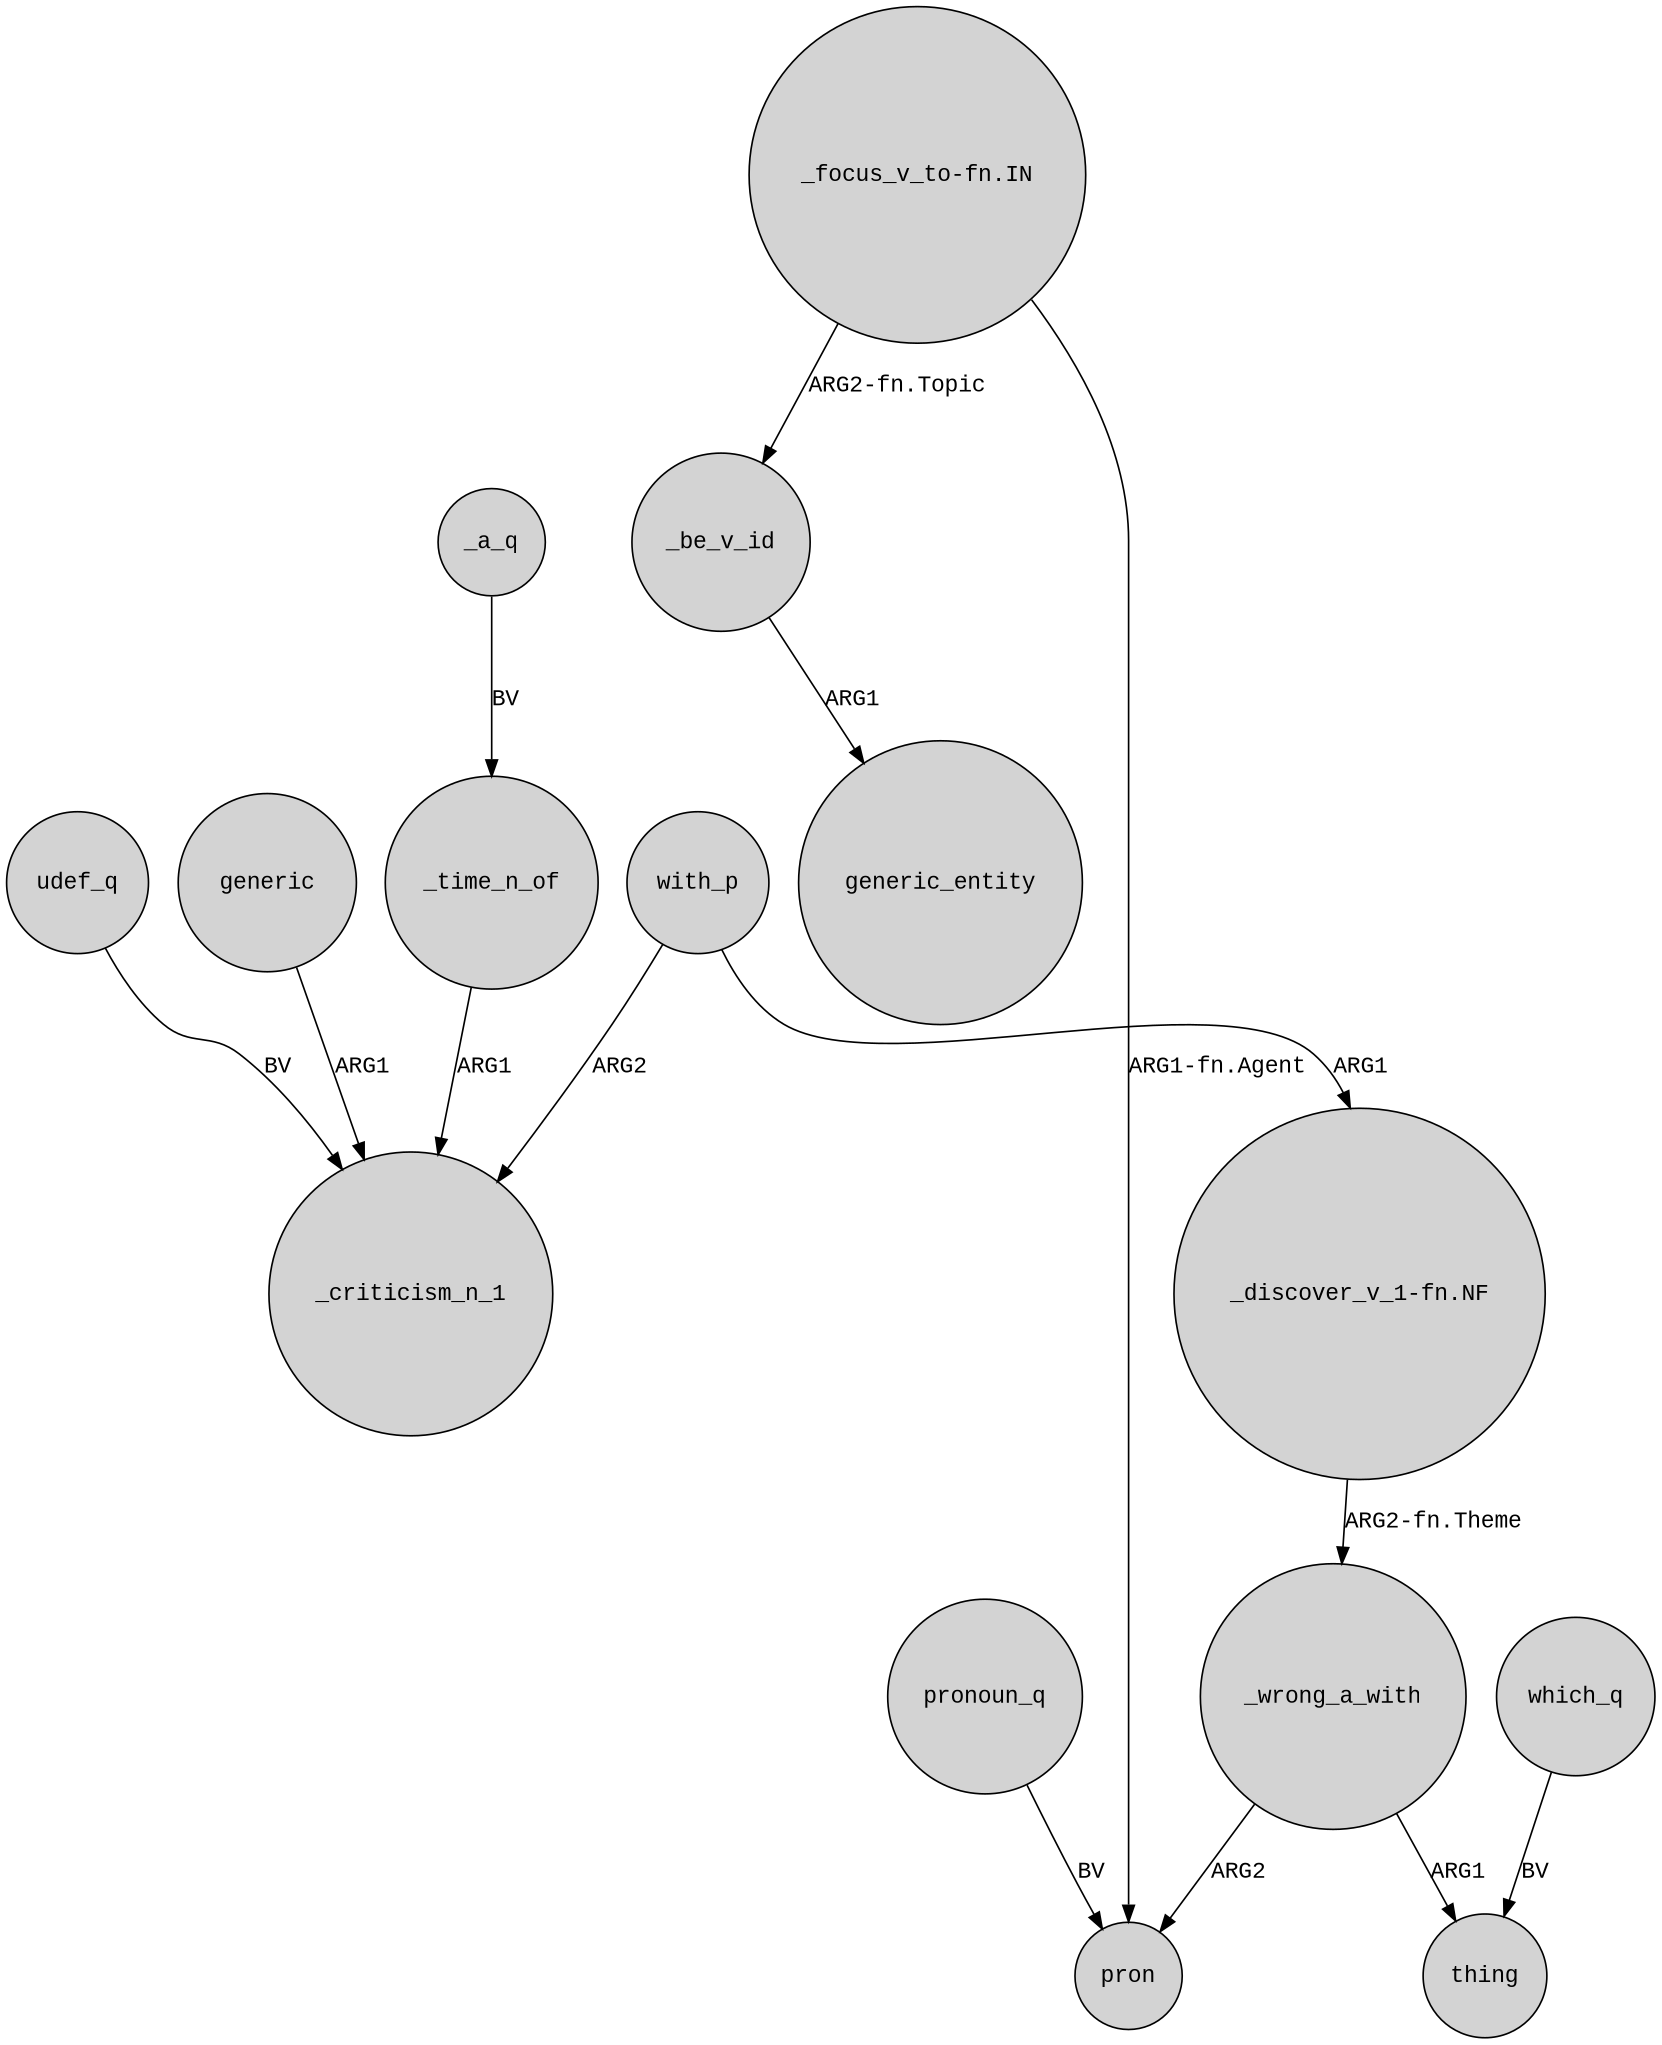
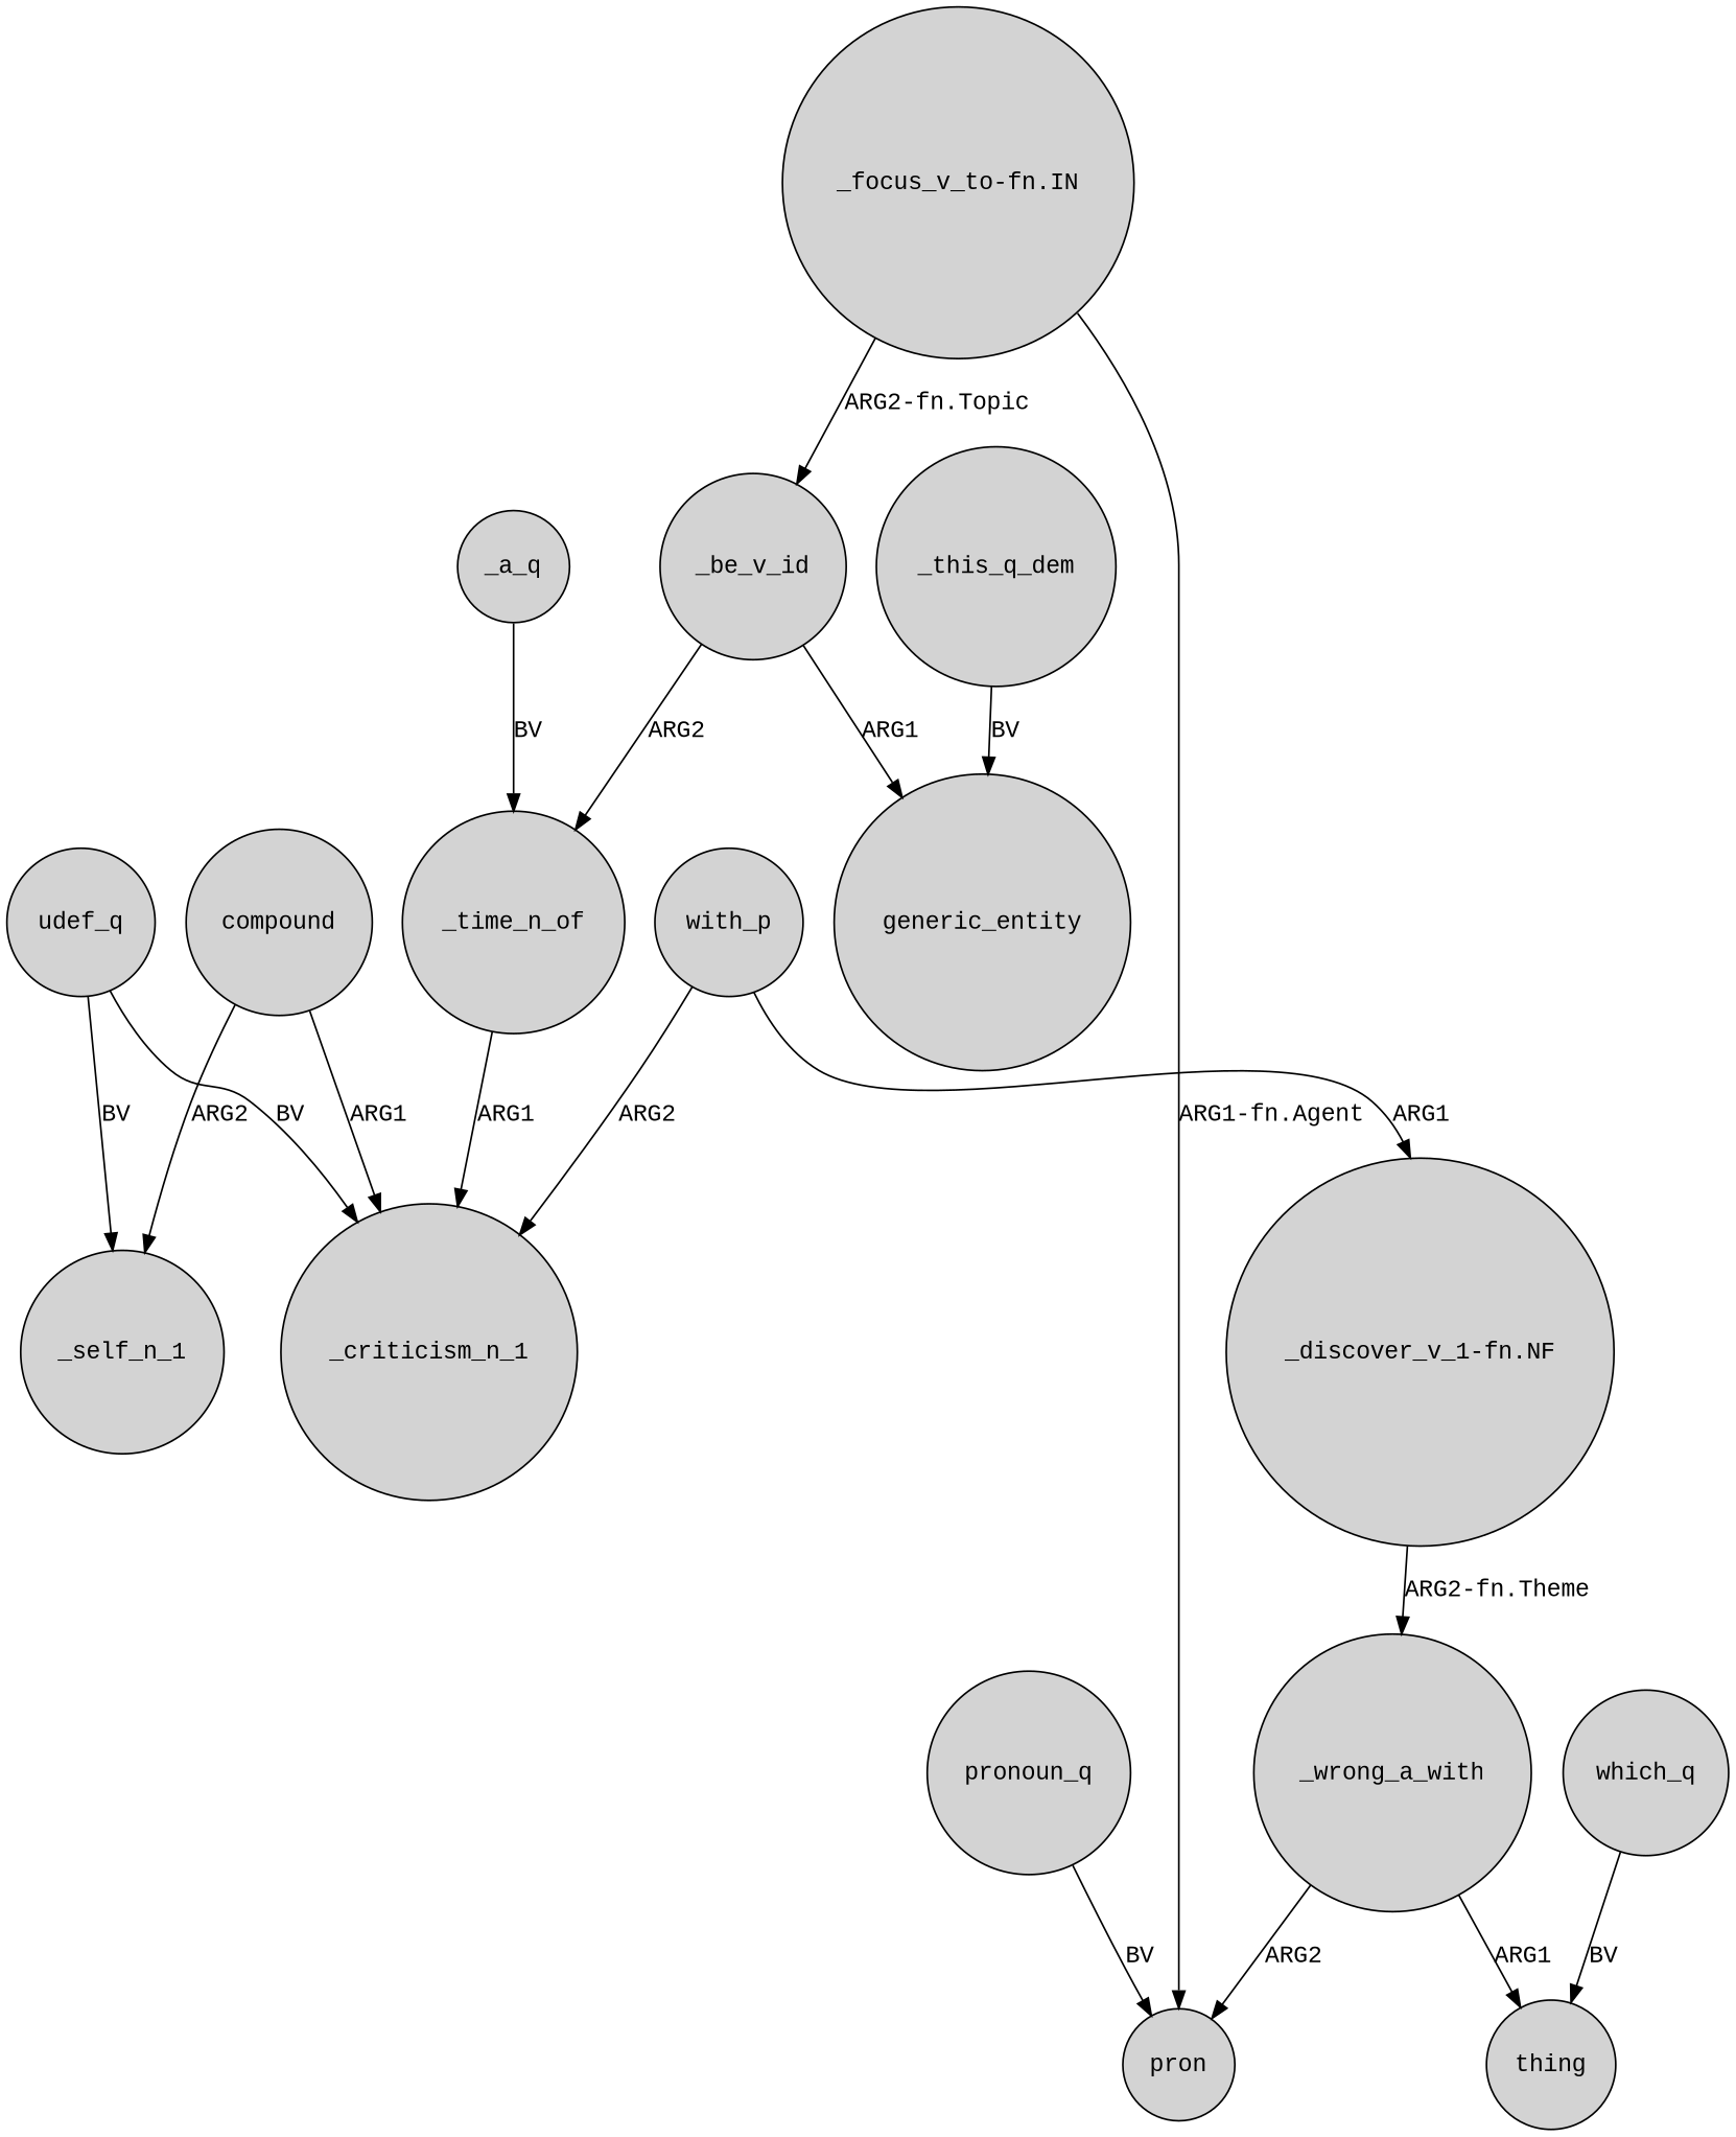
  digraph {
    fontname="Liberation Mono"
    node [fontname="Liberation Mono" shape=circle style=filled]
    edge [fontname="Liberation Mono"]
    _be_v_id
    _time_n_of
    generic_entity
    n4 [label="_focus_v_to-fn.IN"]
    pron
    _criticism_n_1
-   compound [label=generic]
+   compound
+   _self_n_1
    with_p
    "_discover_v_1-fn.NF"
    _wrong_a_with
    thing
    _a_q
    pronoun_q
    udef_q
+   _this_q_dem
    which_q
+   _be_v_id -> _time_n_of [label=ARG2]
    _be_v_id -> generic_entity [label=ARG1]
    _time_n_of -> _criticism_n_1 [label=ARG1]
    n4 -> _be_v_id [label="ARG2-fn.Topic"]
    n4 -> pron [label="ARG1-fn.Agent"]
    compound -> _criticism_n_1 [label=ARG1]
+   compound -> _self_n_1 [label=ARG2]
    with_p -> _criticism_n_1 [label=ARG2]
    with_p -> "_discover_v_1-fn.NF" [label=ARG1]
    "_discover_v_1-fn.NF" -> _wrong_a_with [label="ARG2-fn.Theme"]
    _wrong_a_with -> pron [label=ARG2]
    _wrong_a_with -> thing [label=ARG1]
    _a_q -> _time_n_of [label=BV]
    pronoun_q -> pron [label=BV]
    udef_q -> _criticism_n_1 [label=BV]
+   udef_q -> _self_n_1 [label=BV]
+   _this_q_dem -> generic_entity [label=BV]
    which_q -> thing [label=BV]
  }
